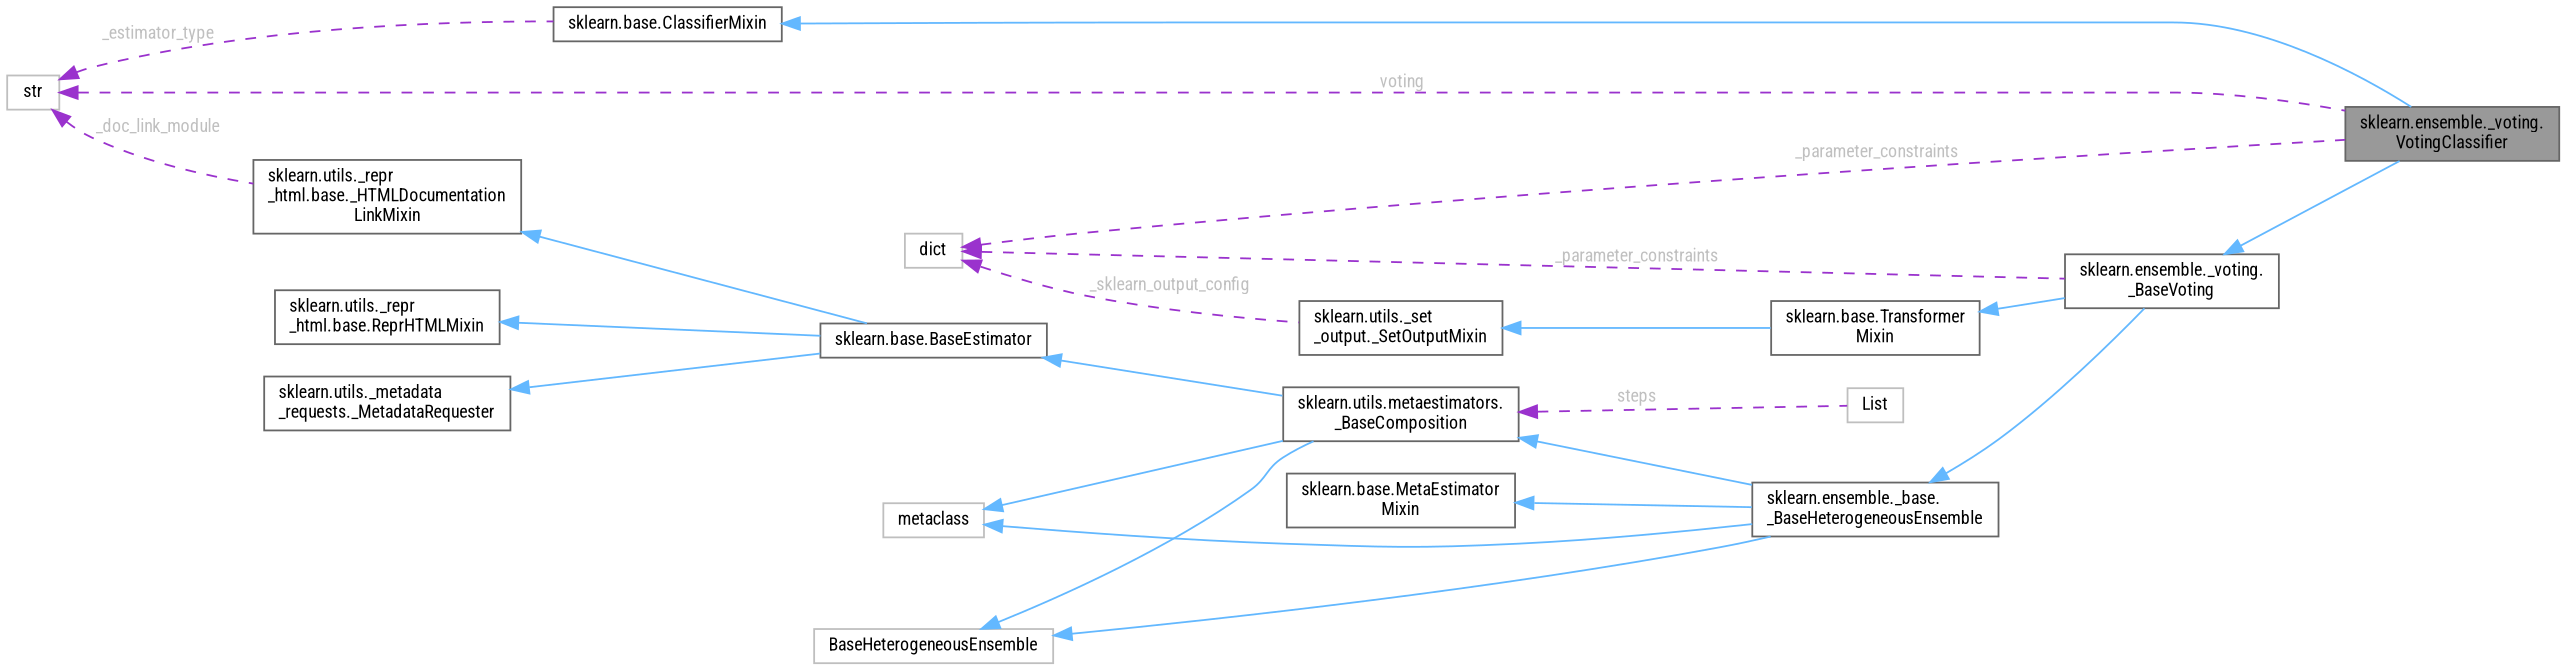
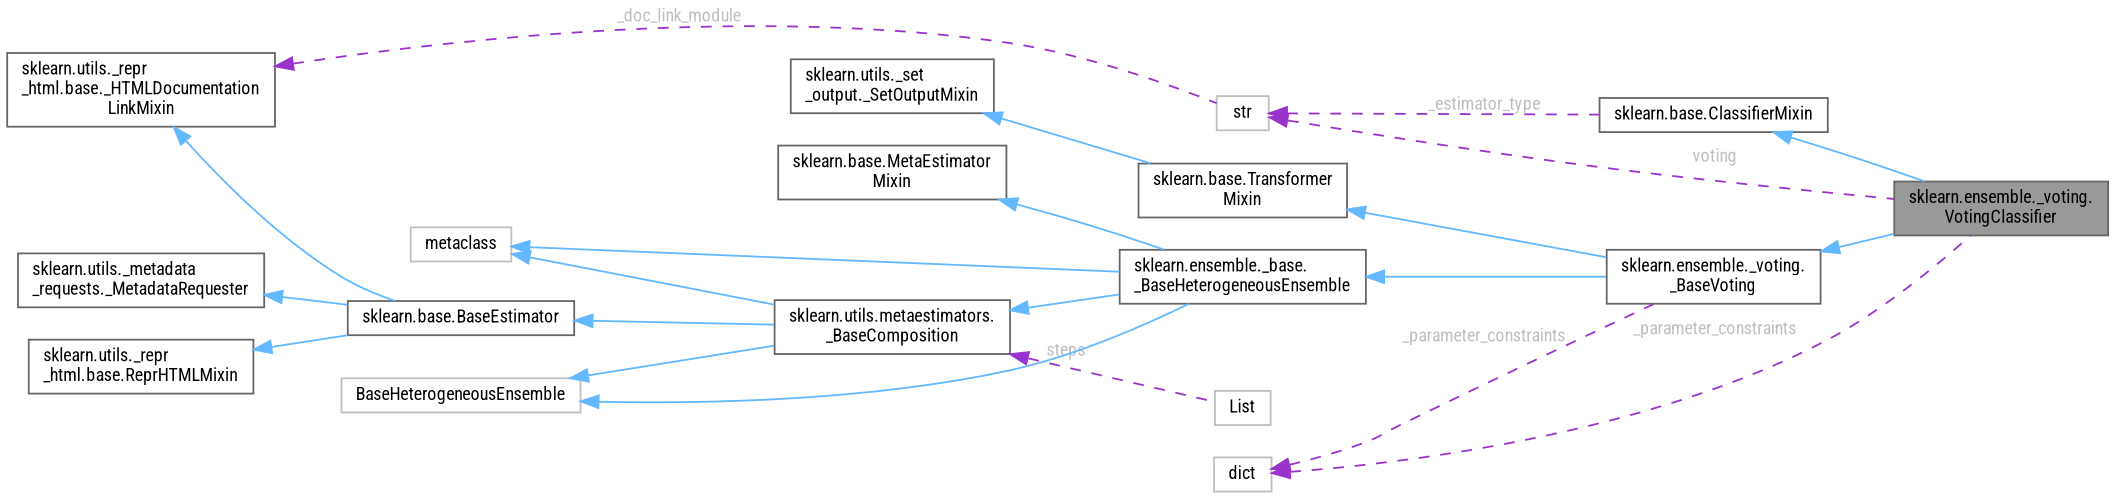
  digraph {
    fontname="Roboto Condensed"
    rankdir=LR
    node [color=gray40 fillcolor=white fontname="Roboto Condensed" fontsize=10 shape=box style=filled]
    edge [color=steelblue1 dir=back fontname="Roboto Condensed" fontsize=10 labelfontname=Helvetica labelfontsize=10 style=solid]
    n1 [fillcolor=grey60 fontcolor=black height=0.2 label="sklearn.ensemble._voting.\lVotingClassifier" width=0.4]
    n2 [height=0.2 label="sklearn.base.ClassifierMixin" width=0.4]
    n3 [color=grey75 height=0.2 label=str width=0.4]
    n4 [height=0.2 label="sklearn.utils._repr\l_html.base._HTMLDocumentation\lLinkMixin" width=0.4]
    n5 [height=0.2 label="sklearn.base.BaseEstimator" width=0.4]
    n6 [height=0.2 label="sklearn.ensemble._voting.\l_BaseVoting" width=0.4]
    n7 [height=0.2 label="sklearn.base.Transformer\lMixin" width=0.4]
    n8 [height=0.2 label="sklearn.utils._set\l_output._SetOutputMixin" width=0.4]
    n9 [color=grey75 height=0.2 label=dict width=0.4]
    n10 [height=0.2 label="sklearn.ensemble._base.\l_BaseHeterogeneousEnsemble" width=0.4]
    n11 [height=0.2 label="sklearn.base.MetaEstimator\lMixin" width=0.4]
    n12 [height=0.2 label="sklearn.utils.metaestimators.\l_BaseComposition" width=0.4]
    n13 [color=grey75 height=0.2 label=List width=0.4]
    n14 [height=0.2 label="sklearn.utils._repr\l_html.base.ReprHTMLMixin" width=0.4]
    n15 [height=0.2 label="sklearn.utils._metadata\l_requests._MetadataRequester" width=0.4]
    n16 [color=grey75 height=0.2 label=metaclass width=0.4]
    n17 [color=grey75 height=0.2 label=BaseHeterogeneousEnsemble width=0.4]
    n2 -> n1
    n3 -> n1 [color=darkorchid3 fontcolor=grey label=" voting" style=dashed]
    n3 -> n2 [color=darkorchid3 fontcolor=grey label=" _estimator_type" style=dashed]
-   n3 -> n4 [color=darkorchid3 fontcolor=grey label=" _doc_link_module" style=dashed]
+   n4 -> n3 [color=darkorchid3 fontcolor=grey label=" _doc_link_module" style=dashed]
    n4 -> n5
    n5 -> n12
    n6 -> n1
    n7 -> n6
    n8 -> n7
    n9 -> n1 [color=darkorchid3 fontcolor=grey label=" _parameter_constraints" style=dashed]
    n9 -> n6 [color=darkorchid3 fontcolor=grey label=" _parameter_constraints" style=dashed]
-   n9 -> n8 [color=darkorchid3 fontcolor=grey label=" _sklearn_output_config" style=dashed]
    n10 -> n6
    n11 -> n10
    n12 -> n10
    n12 -> n13 [color=darkorchid3 fontcolor=grey label=" steps" style=dashed]
    n14 -> n5
    n15 -> n5
    n16 -> n10
    n16 -> n12
    n17 -> n10
    n17 -> n12
  }
